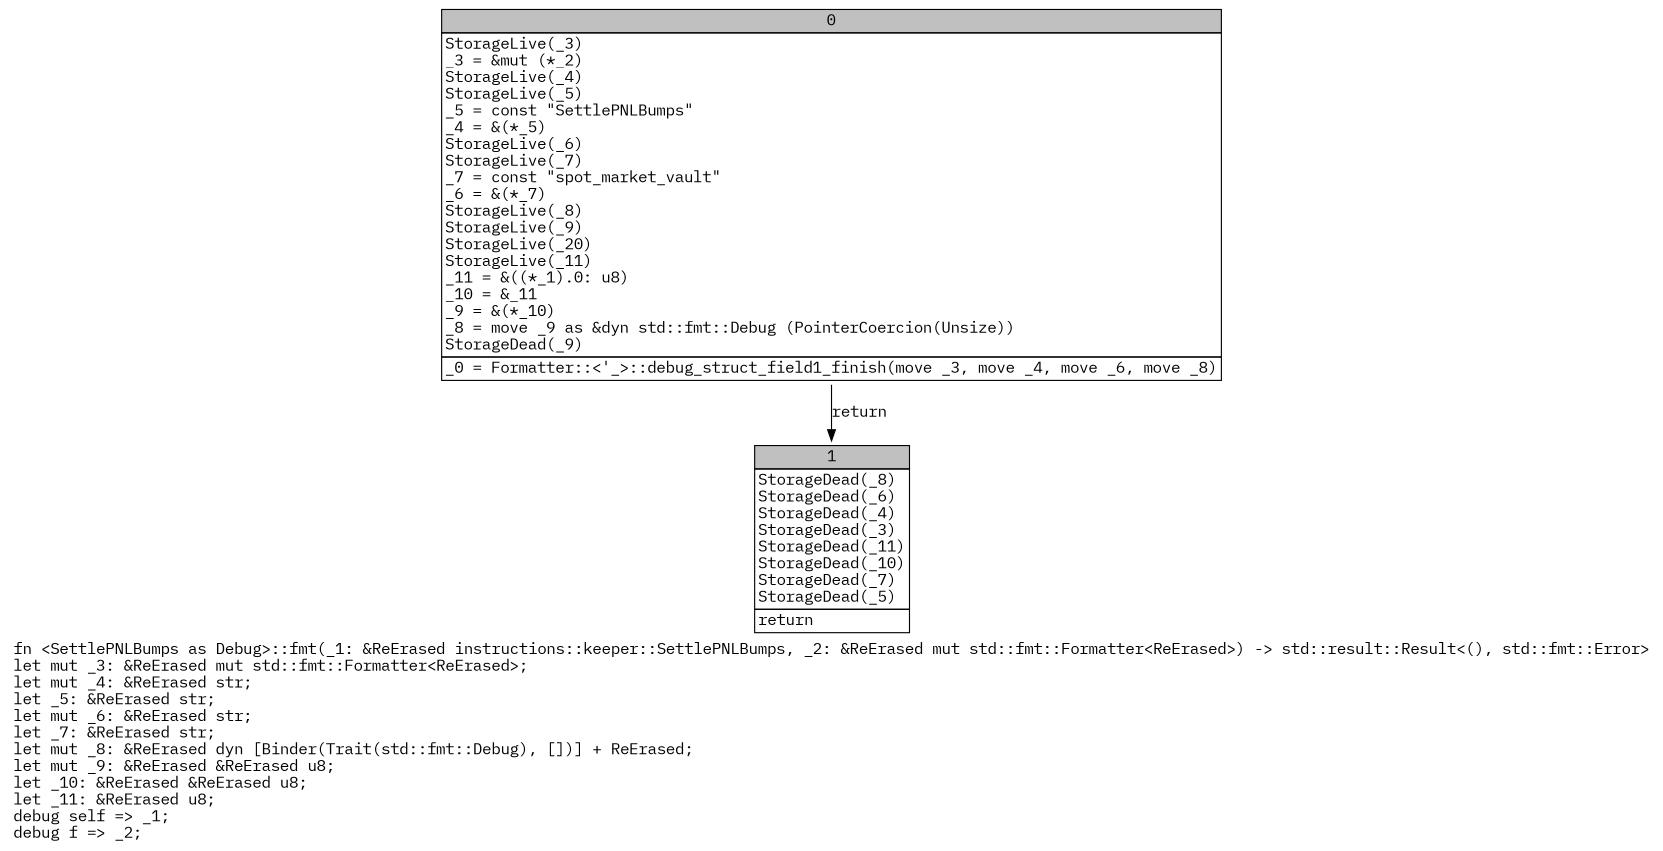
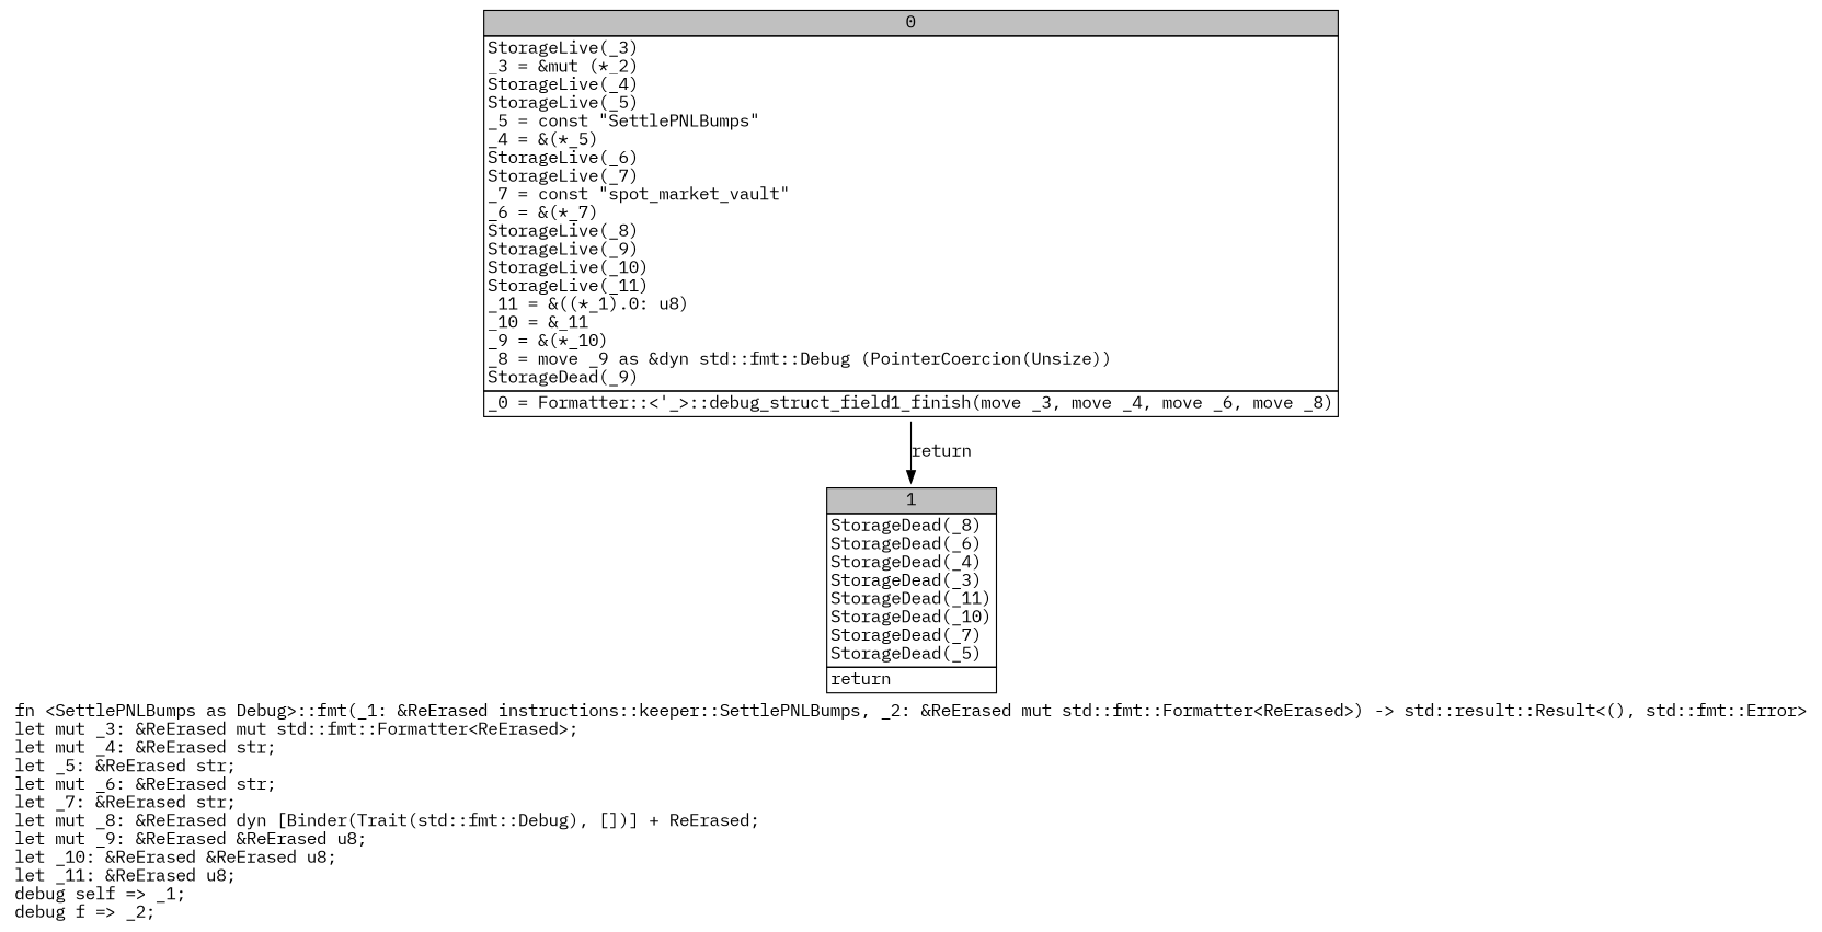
  digraph {
    fontname="IBM Plex Mono"
    label=<fn &lt;SettlePNLBumps as Debug&gt;::fmt(_1: &amp;ReErased instructions::keeper::SettlePNLBumps, _2: &amp;ReErased mut std::fmt::Formatter&lt;ReErased&gt;) -&gt; std::result::Result&lt;(), std::fmt::Error&gt;<br align="left"/>let mut _3: &amp;ReErased mut std::fmt::Formatter&lt;ReErased&gt;;<br align="left"/>let mut _4: &amp;ReErased str;<br align="left"/>let _5: &amp;ReErased str;<br align="left"/>let mut _6: &amp;ReErased str;<br align="left"/>let _7: &amp;ReErased str;<br align="left"/>let mut _8: &amp;ReErased dyn [Binder(Trait(std::fmt::Debug), [])] + ReErased;<br align="left"/>let mut _9: &amp;ReErased &amp;ReErased u8;<br align="left"/>let _10: &amp;ReErased &amp;ReErased u8;<br align="left"/>let _11: &amp;ReErased u8;<br align="left"/>debug self =&gt; _1;<br align="left"/>debug f =&gt; _2;<br align="left"/>>
    node [fontname="IBM Plex Mono" shape=none]
-   n1 [label=<<table border="0" cellborder="1" cellspacing="0"><tr><td bgcolor="gray" align="center" colspan="1">0</td></tr><tr><td align="left" balign="left">StorageLive(_3)<br/>_3 = &amp;mut (*_2)<br/>StorageLive(_4)<br/>StorageLive(_5)<br/>_5 = const &quot;SettlePNLBumps&quot;<br/>_4 = &amp;(*_5)<br/>StorageLive(_6)<br/>StorageLive(_7)<br/>_7 = const &quot;spot_market_vault&quot;<br/>_6 = &amp;(*_7)<br/>StorageLive(_8)<br/>StorageLive(_9)<br/>StorageLive(_20)<br/>StorageLive(_11)<br/>_11 = &amp;((*_1).0: u8)<br/>_10 = &amp;_11<br/>_9 = &amp;(*_10)<br/>_8 = move _9 as &amp;dyn std::fmt::Debug (PointerCoercion(Unsize))<br/>StorageDead(_9)<br/></td></tr><tr><td align="left">_0 = Formatter::&lt;'_&gt;::debug_struct_field1_finish(move _3, move _4, move _6, move _8)</td></tr></table>>]
+   n1 [label=<<table border="0" cellborder="1" cellspacing="0"><tr><td bgcolor="gray" align="center" colspan="1">0</td></tr><tr><td align="left" balign="left">StorageLive(_3)<br/>_3 = &amp;mut (*_2)<br/>StorageLive(_4)<br/>StorageLive(_5)<br/>_5 = const &quot;SettlePNLBumps&quot;<br/>_4 = &amp;(*_5)<br/>StorageLive(_6)<br/>StorageLive(_7)<br/>_7 = const &quot;spot_market_vault&quot;<br/>_6 = &amp;(*_7)<br/>StorageLive(_8)<br/>StorageLive(_9)<br/>StorageLive(_10)<br/>StorageLive(_11)<br/>_11 = &amp;((*_1).0: u8)<br/>_10 = &amp;_11<br/>_9 = &amp;(*_10)<br/>_8 = move _9 as &amp;dyn std::fmt::Debug (PointerCoercion(Unsize))<br/>StorageDead(_9)<br/></td></tr><tr><td align="left">_0 = Formatter::&lt;'_&gt;::debug_struct_field1_finish(move _3, move _4, move _6, move _8)</td></tr></table>>]
    n2 [label=<<table border="0" cellborder="1" cellspacing="0"><tr><td bgcolor="gray" align="center" colspan="1">1</td></tr><tr><td align="left" balign="left">StorageDead(_8)<br/>StorageDead(_6)<br/>StorageDead(_4)<br/>StorageDead(_3)<br/>StorageDead(_11)<br/>StorageDead(_10)<br/>StorageDead(_7)<br/>StorageDead(_5)<br/></td></tr><tr><td align="left">return</td></tr></table>>]
    n1 -> n2 [fontname="IBM Plex Mono" label=return]
  }
